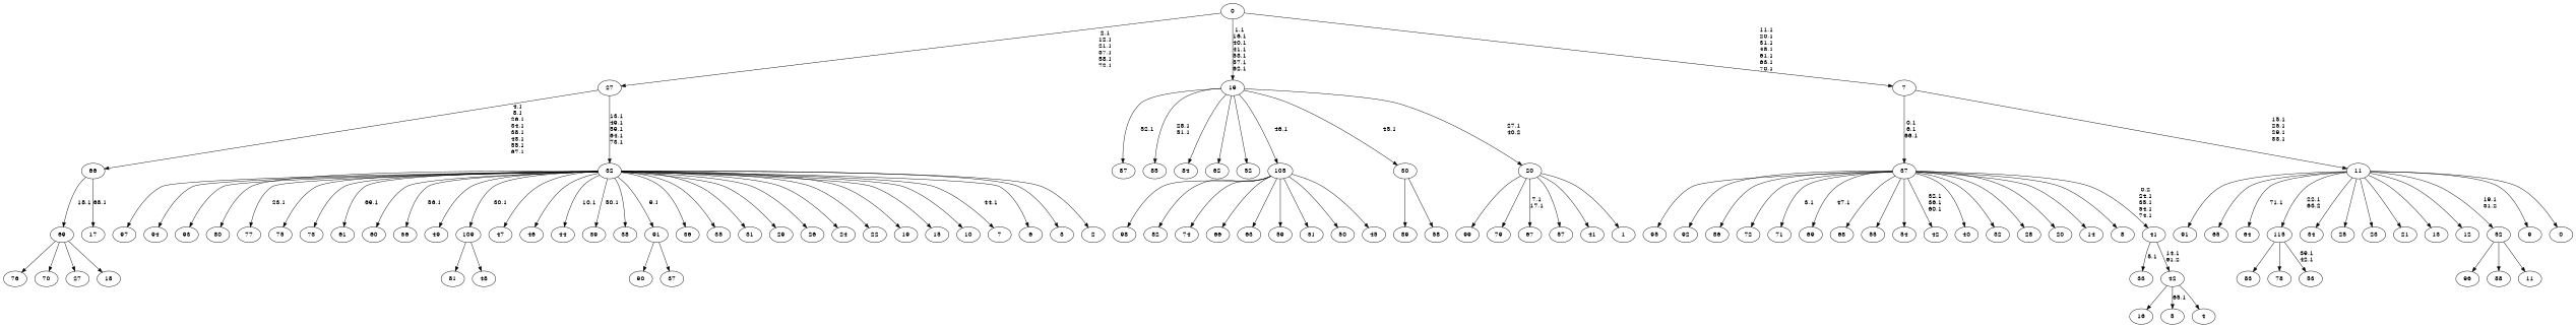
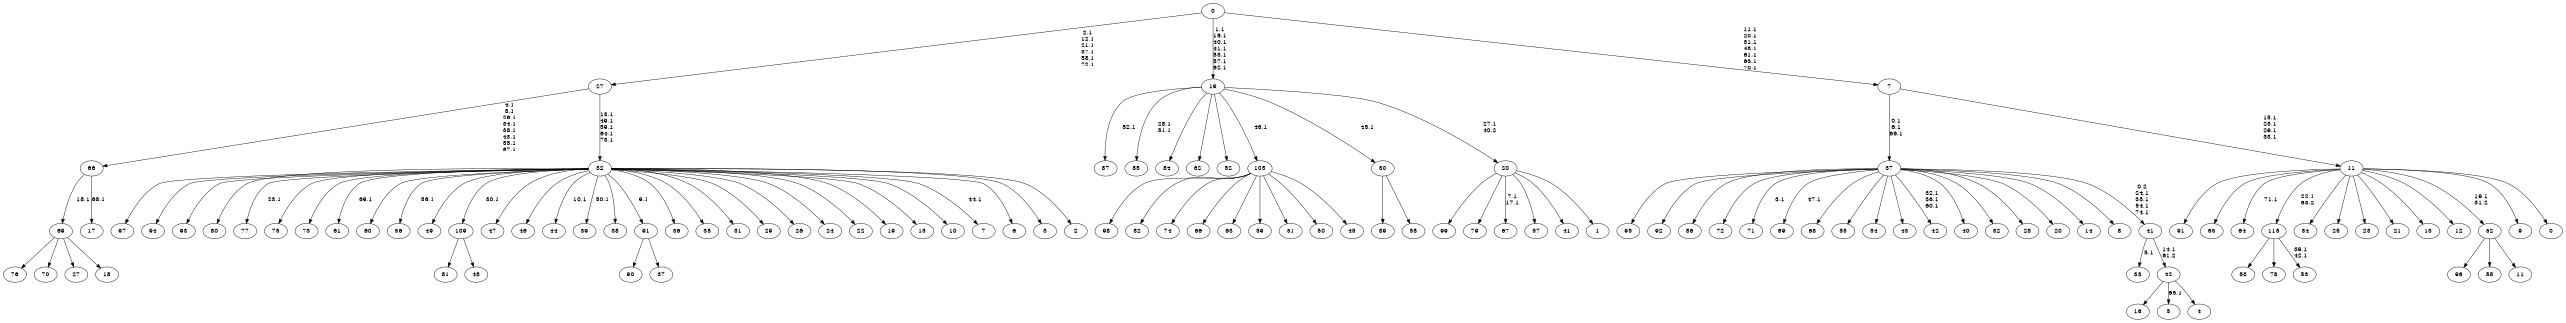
  digraph {
    n1 [label=99]
    n2 [label=98]
    n3 [label=97]
    n4 [label=96]
    n5 [label=95]
    n6 [label=94]
    n7 [label=93]
    n8 [label=92]
    n9 [label=91]
    n10 [label=90]
    n11 [label=89]
    n12 [label=88]
    n13 [label=87]
    n14 [label=86]
    n15 [label=85]
    n16 [label=84]
    n17 [label=83]
    n18 [label=82]
    n19 [label=81]
    n20 [label=80]
    n21 [label=79]
    n22 [label=78]
    n23 [label=77]
    n24 [label=76]
    n25 [label=75]
    n26 [label=74]
    n27 [label=73]
    n28 [label=72]
    n29 [label=71]
    n30 [label=70]
    n31 [label=69]
    n32 [label=68]
    n33 [label=67]
    n34 [label=66]
    n35 [label=65]
    n36 [label=64]
    n37 [label=63]
    n38 [label=62]
    n39 [label=61]
    n40 [label=60]
    n41 [label=59]
    n42 [label=58]
    n43 [label=57]
    n44 [label=56]
    n45 [label=55]
    n46 [label=54]
    n47 [label=53]
    115
    n49 [label=52]
    n50 [label=51]
    n51 [label=50]
    n52 [label=49]
    n53 [label=48]
    109
    n55 [label=47]
    n56 [label=46]
    n57 [label=45]
    105
    n59 [label=44]
+   n60 [label=43]
    n61 [label=42]
    n62 [label=41]
    n63 [label=40]
    n64 [label=39]
    n65 [label=38]
    n66 [label=37]
    91
    n68 [label=36]
    n69 [label=35]
    n70 [label=34]
    n71 [label=33]
    n72 [label=32]
    n73 [label=31]
    n74 [label=30]
    n75 [label=29]
    n76 [label=28]
    n77 [label=27]
    n78 [label=26]
    n79 [label=25]
    n80 [label=24]
    n81 [label=23]
    n82 [label=22]
    n83 [label=21]
    n84 [label=20]
    n85 [label=19]
    n86 [label=18]
    69
    n88 [label=17]
    66
    n90 [label=16]
    n91 [label=15]
    n92 [label=14]
    n93 [label=13]
    n94 [label=12]
    n95 [label=11]
    52
    n97 [label=10]
    n98 [label=9]
    n99 [label=8]
    n100 [label=7]
    n101 [label=6]
    n102 [label=5]
    n103 [label=4]
    42
    41
    37
    n107 [label=3]
    n108 [label=2]
    32
    27
    n111 [label=1]
    20
    19
    n114 [label=0]
    11
    7
    0
    115 -> n17
    115 -> n22
    115 -> n47 [label="39,1\n42,1"]
    109 -> n19
    109 -> n53
    105 -> n2
    105 -> n18
    105 -> n26
    105 -> n34
    105 -> n37
    105 -> n41
    105 -> n50
    105 -> n51
    105 -> n57
    91 -> n10
    91 -> n66
    n74 -> n11
    n74 -> n42
    69 -> n24
    69 -> n30
    69 -> n77
    69 -> n86
    66 -> 69 [label="18,1"]
    66 -> n88 [label="68,1"]
    52 -> n4
    52 -> n12
    52 -> n95
    42 -> n90
    42 -> n102 [label="65,1"]
    42 -> n103
    41 -> n71 [label="5,1"]
    41 -> 42 [label="14,1\n61,2"]
    37 -> n5
    37 -> n8
    37 -> n14
    37 -> n28
    37 -> n29 [label="3,1"]
    37 -> n31 [label="47,1"]
    37 -> n32
    37 -> n45
    37 -> n46
+   37 -> n60
    37 -> n61 [label="32,1\n36,1\n60,1"]
    37 -> n63
    37 -> n72
    37 -> n76
    37 -> n84
    37 -> n92
    37 -> n99
    37 -> 41 [label="0,2\n24,1\n35,1\n54,1\n74,1"]
    32 -> n3
    32 -> n6
    32 -> n7
    32 -> n20
    32 -> n23 [label="23,1"]
    32 -> n25
    32 -> n27
    32 -> n39 [label="69,1"]
    32 -> n40
    32 -> n44 [label="56,1"]
    32 -> n52
    32 -> 109 [label="30,1"]
    32 -> n55
    32 -> n56
    32 -> n59 [label="10,1"]
    32 -> n64 [label="50,1"]
    32 -> n65
    32 -> 91 [label="9,1"]
    32 -> n68
    32 -> n69
    32 -> n73
    32 -> n75
    32 -> n78
    32 -> n80
    32 -> n82
    32 -> n85
    32 -> n91
    32 -> n97
    32 -> n100 [label="44,1"]
    32 -> n101
    32 -> n107
    32 -> n108
    27 -> 66 [label="4,1\n8,1\n26,1\n34,1\n38,1\n43,1\n55,1\n67,1"]
    27 -> 32 [label="13,1\n49,1\n59,1\n64,1\n73,1"]
    20 -> n1
    20 -> n21
    20 -> n33 [label="7,1\n17,1"]
    20 -> n43
    20 -> n62
    20 -> n111
    19 -> n13 [label="52,1"]
    19 -> n15 [label="28,1\n51,1"]
    19 -> n16
    19 -> n38
    19 -> n49
    19 -> 105 [label="46,1"]
    19 -> n74 [label="45,1"]
    19 -> 20 [label="27,1\n40,2"]
    11 -> n9
    11 -> n35
    11 -> n36 [label="71,1"]
    11 -> 115 [label="22,1\n63,2"]
    11 -> n70
    11 -> n79
    11 -> n81
    11 -> n83
    11 -> n93
    11 -> n94
    11 -> 52 [label="19,1\n31,2"]
    11 -> n98
    11 -> n114
    7 -> 37 [label="0,1\n6,1\n66,1"]
    7 -> 11 [label="15,1\n25,1\n29,1\n33,1"]
    0 -> 27 [label="2,1\n12,1\n21,1\n37,1\n58,1\n72,1"]
    0 -> 19 [label="1,1\n16,1\n40,1\n41,1\n53,1\n57,1\n62,1"]
    0 -> 7 [label="11,1\n20,1\n31,1\n48,1\n61,1\n63,1\n70,1"]
  }
